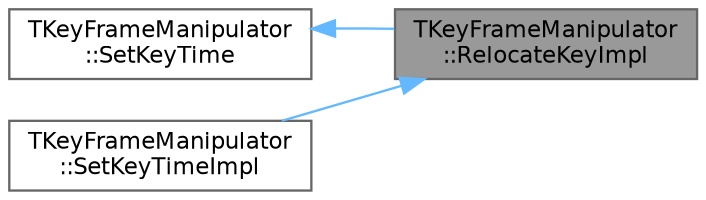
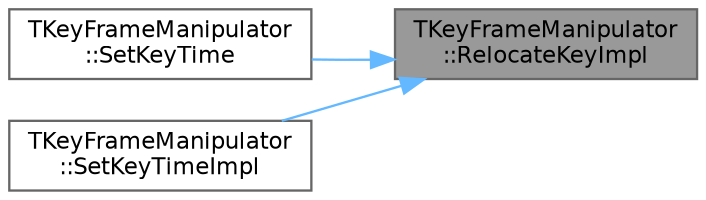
  digraph {
    rankdir=RL
    node [color=grey40 fillcolor=white fontname=Helvetica fontsize=10 shape=box style=filled]
    edge [color=steelblue1 dir=back fontname=Helvetica fontsize=10 labelfontname=Helvetica labelfontsize=10 style=solid]
    n1 [color=gray40 fillcolor=grey60 fontcolor=black height=0.2 label="TKeyFrameManipulator\l::RelocateKeyImpl" width=0.4]
    n2 [height=0.2 label="TKeyFrameManipulator\l::SetKeyTime" width=0.4]
    n3 [height=0.2 label="TKeyFrameManipulator\l::SetKeyTimeImpl" width=0.4]
-   n2 -> n1
+   n1 -> n2
    n1 -> n3
  }
